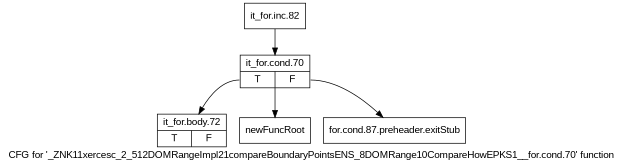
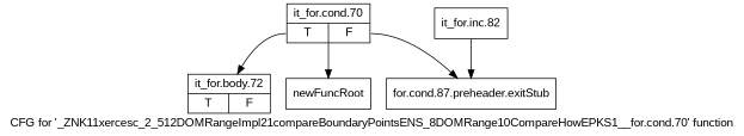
  digraph {
    fontname="Liberation Sans"
    label="CFG for '_ZNK11xercesc_2_512DOMRangeImpl21compareBoundaryPointsENS_8DOMRange10CompareHowEPKS1__for.cond.70' function"
    node [fontname="Liberation Sans" shape=record]
    edge [fontname="Liberation Sans"]
    n1 [label="{newFuncRoot}"]
    n2 [label="{it_for.cond.70|{<s0>T|<s1>F}}"]
    n3 [label="{for.cond.87.preheader.exitStub}"]
    n4 [label="{it_for.body.72|{<s0>T|<s1>F}}"]
    n5 [label="{it_for.inc.82}"]
    n2 -> n1
    n2 -> n3 [tailport=s1]
    n2 -> n4 [tailport=s0]
-   n5 -> n2
+   n5 -> n3
  }
